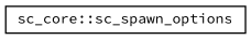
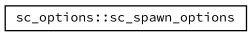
  digraph {
    rankdir=LR
    fontname="Source Code Pro"
-   n1 [color=black fillcolor=white fontname="Source Code Pro" fontsize=10 height=0.2 label="sc_core::sc_spawn_options" shape=record style=filled width=0.4]
+   n1 [color=black fillcolor=white fontname="Source Code Pro" fontsize=10 height=0.2 label="sc_options::sc_spawn_options" shape=record style=filled width=0.4]
  }
